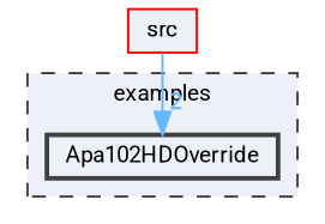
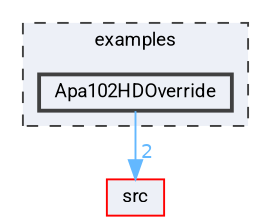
  digraph {
    compound=true
    fontname=Roboto
    node [fillcolor="#edf0f7" fontname=Roboto fontsize=10 shape=box]
    n1 [color=grey25 height=0.2 label=Apa102HDOverride style="filled,bold" width=0.4]
    n2 [color=red height=0.2 label=src style=filled width=0.4]
    subgraph cluster_1 {
      bgcolor="#edf0f7"
      fontsize=10
      label=examples
      pencolor=grey25
      style="filled,dashed"
      n1
    }
-   n2 -> n1 [color=steelblue1 fontcolor=steelblue1 fontname=Roboto fontsize=10 headlabel=2 labeldistance=1.5 labelfontname=Helvetica labelfontsize=10]
+   n1 -> n2 [color=steelblue1 fontcolor=steelblue1 fontname=Roboto fontsize=10 headlabel=2 labeldistance=1.5 labelfontname=Helvetica labelfontsize=10]
  }
